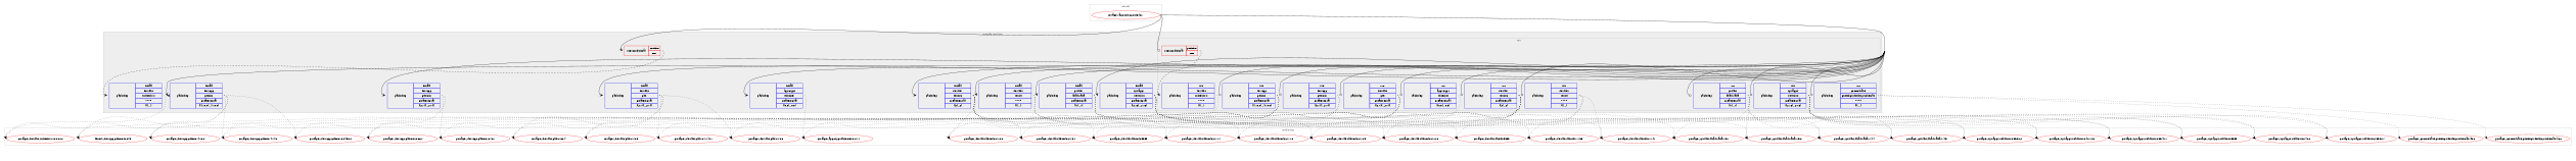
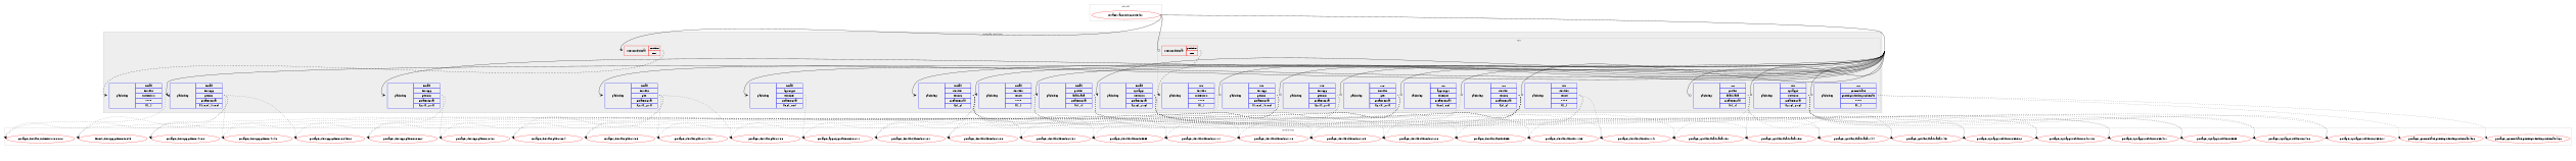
  digraph {
    compound=true
    concentrate=true
    fontname="DejaVu Serif"
    fontsize=10
    newrank=true
    rankdir=TB
    ranksep=1.5
    node [color=red fontname="DejaVu Serif" fontsize=10]
    edge [arrowhead=vee fontname="DejaVu Serif" headport=w style=dotted tailport=e weight=100]
    n1 [label="portage://app-misc/gnote-46.1" width=4]
    n2 [color=blue label=<<TABLE BORDER="0" CELLBORDER="1" CELLSPACING="0" CELLPADDING="4" WIDTH="220"><TR><TD ROWSPAN="6" CELLPADDING="30">pack_dep</TD></TR><TR><TD WIDTH="110">install</TD></TR><TR><TD>dev-libs</TD></TR><TR><TD>unittest++</TD></TR><TR><TD>none</TD></TR><TR><TD>[[],,,,]</TD></TR></TABLE>> shape=none]
    n3 [label=<<TABLE BORDER="0" CELLBORDER="1" CELLSPACING="0" CELLPADDING="4"><TR><TD ROWSPAN="3" CELLPADDING="10">use_conditional</TD></TR><TR><TD>positive</TD></TR><TR><TD>test</TD></TR></TABLE>> shape=none]
    n4 [color=blue label=<<TABLE BORDER="0" CELLBORDER="1" CELLSPACING="0" CELLPADDING="4" WIDTH="220"><TR><TD ROWSPAN="6" CELLPADDING="30">pack_dep</TD></TR><TR><TD WIDTH="110">install</TD></TR><TR><TD>app-crypt</TD></TR><TR><TD>libsecret</TD></TR><TR><TD>greaterequal</TD></TR><TR><TD>[[0,8],,,0.8]</TD></TR></TABLE>> shape=none]
    n5 [color=blue label=<<TABLE BORDER="0" CELLBORDER="1" CELLSPACING="0" CELLPADDING="4" WIDTH="220"><TR><TD ROWSPAN="6" CELLPADDING="30">pack_dep</TD></TR><TR><TD WIDTH="110">install</TD></TR><TR><TD>dev-cpp</TD></TR><TR><TD>glibmm</TD></TR><TR><TD>greaterequal</TD></TR><TR><TD>[[2,74],,,2.74]</TD></TR></TABLE>> shape=none]
    n6 [color=blue label=<<TABLE BORDER="0" CELLBORDER="1" CELLSPACING="0" CELLPADDING="4" WIDTH="220"><TR><TD ROWSPAN="6" CELLPADDING="30">pack_dep</TD></TR><TR><TD WIDTH="110">install</TD></TR><TR><TD>dev-cpp</TD></TR><TR><TD>gtkmm</TD></TR><TR><TD>greaterequal</TD></TR><TR><TD>[[4,10,0],,,4.10.0]</TD></TR></TABLE>> shape=none]
    n7 [color=blue label=<<TABLE BORDER="0" CELLBORDER="1" CELLSPACING="0" CELLPADDING="4" WIDTH="220"><TR><TD ROWSPAN="6" CELLPADDING="30">pack_dep</TD></TR><TR><TD WIDTH="110">install</TD></TR><TR><TD>dev-libs</TD></TR><TR><TD>glib</TD></TR><TR><TD>greaterequal</TD></TR><TR><TD>[[2,74],,,2.74]</TD></TR></TABLE>> shape=none]
    n8 [color=blue label=<<TABLE BORDER="0" CELLBORDER="1" CELLSPACING="0" CELLPADDING="4" WIDTH="220"><TR><TD ROWSPAN="6" CELLPADDING="30">pack_dep</TD></TR><TR><TD WIDTH="110">install</TD></TR><TR><TD>dev-libs</TD></TR><TR><TD>libxml2</TD></TR><TR><TD>greaterequal</TD></TR><TR><TD>[[2],,,2]</TD></TR></TABLE>> shape=none]
    n9 [color=blue label=<<TABLE BORDER="0" CELLBORDER="1" CELLSPACING="0" CELLPADDING="4" WIDTH="220"><TR><TD ROWSPAN="6" CELLPADDING="30">pack_dep</TD></TR><TR><TD WIDTH="110">install</TD></TR><TR><TD>dev-libs</TD></TR><TR><TD>libxslt</TD></TR><TR><TD>none</TD></TR><TR><TD>[[],,,,]</TD></TR></TABLE>> shape=none]
    n10 [color=blue label=<<TABLE BORDER="0" CELLBORDER="1" CELLSPACING="0" CELLPADDING="4" WIDTH="220"><TR><TD ROWSPAN="6" CELLPADDING="30">pack_dep</TD></TR><TR><TD WIDTH="110">install</TD></TR><TR><TD>gui-libs</TD></TR><TR><TD>libadwaita</TD></TR><TR><TD>greaterequal</TD></TR><TR><TD>[[1],,,1]</TD></TR></TABLE>> shape=none]
    n11 [color=blue label=<<TABLE BORDER="0" CELLBORDER="1" CELLSPACING="0" CELLPADDING="4" WIDTH="220"><TR><TD ROWSPAN="6" CELLPADDING="30">pack_dep</TD></TR><TR><TD WIDTH="110">install</TD></TR><TR><TD>sys-apps</TD></TR><TR><TD>util-linux</TD></TR><TR><TD>greaterequal</TD></TR><TR><TD>[[2,16],,,2.16]</TD></TR></TABLE>> shape=none]
    n12 [color=blue label=<<TABLE BORDER="0" CELLBORDER="1" CELLSPACING="0" CELLPADDING="4" WIDTH="220"><TR><TD ROWSPAN="6" CELLPADDING="30">pack_dep</TD></TR><TR><TD WIDTH="110">run</TD></TR><TR><TD>dev-libs</TD></TR><TR><TD>unittest++</TD></TR><TR><TD>none</TD></TR><TR><TD>[[],,,,]</TD></TR></TABLE>> shape=none]
    n13 [label=<<TABLE BORDER="0" CELLBORDER="1" CELLSPACING="0" CELLPADDING="4"><TR><TD ROWSPAN="3" CELLPADDING="10">use_conditional</TD></TR><TR><TD>positive</TD></TR><TR><TD>test</TD></TR></TABLE>> shape=none]
    n14 [color=blue label=<<TABLE BORDER="0" CELLBORDER="1" CELLSPACING="0" CELLPADDING="4" WIDTH="220"><TR><TD ROWSPAN="6" CELLPADDING="30">pack_dep</TD></TR><TR><TD WIDTH="110">run</TD></TR><TR><TD>app-crypt</TD></TR><TR><TD>libsecret</TD></TR><TR><TD>greaterequal</TD></TR><TR><TD>[[0,8],,,0.8]</TD></TR></TABLE>> shape=none]
    n15 [color=blue label=<<TABLE BORDER="0" CELLBORDER="1" CELLSPACING="0" CELLPADDING="4" WIDTH="220"><TR><TD ROWSPAN="6" CELLPADDING="30">pack_dep</TD></TR><TR><TD WIDTH="110">run</TD></TR><TR><TD>dev-cpp</TD></TR><TR><TD>glibmm</TD></TR><TR><TD>greaterequal</TD></TR><TR><TD>[[2,74],,,2.74]</TD></TR></TABLE>> shape=none]
    n16 [color=blue label=<<TABLE BORDER="0" CELLBORDER="1" CELLSPACING="0" CELLPADDING="4" WIDTH="220"><TR><TD ROWSPAN="6" CELLPADDING="30">pack_dep</TD></TR><TR><TD WIDTH="110">run</TD></TR><TR><TD>dev-cpp</TD></TR><TR><TD>gtkmm</TD></TR><TR><TD>greaterequal</TD></TR><TR><TD>[[4,10,0],,,4.10.0]</TD></TR></TABLE>> shape=none]
    n17 [color=blue label=<<TABLE BORDER="0" CELLBORDER="1" CELLSPACING="0" CELLPADDING="4" WIDTH="220"><TR><TD ROWSPAN="6" CELLPADDING="30">pack_dep</TD></TR><TR><TD WIDTH="110">run</TD></TR><TR><TD>dev-libs</TD></TR><TR><TD>glib</TD></TR><TR><TD>greaterequal</TD></TR><TR><TD>[[2,74],,,2.74]</TD></TR></TABLE>> shape=none]
    n18 [color=blue label=<<TABLE BORDER="0" CELLBORDER="1" CELLSPACING="0" CELLPADDING="4" WIDTH="220"><TR><TD ROWSPAN="6" CELLPADDING="30">pack_dep</TD></TR><TR><TD WIDTH="110">run</TD></TR><TR><TD>dev-libs</TD></TR><TR><TD>libxml2</TD></TR><TR><TD>greaterequal</TD></TR><TR><TD>[[2],,,2]</TD></TR></TABLE>> shape=none]
    n19 [color=blue label=<<TABLE BORDER="0" CELLBORDER="1" CELLSPACING="0" CELLPADDING="4" WIDTH="220"><TR><TD ROWSPAN="6" CELLPADDING="30">pack_dep</TD></TR><TR><TD WIDTH="110">run</TD></TR><TR><TD>dev-libs</TD></TR><TR><TD>libxslt</TD></TR><TR><TD>none</TD></TR><TR><TD>[[],,,,]</TD></TR></TABLE>> shape=none]
    n20 [color=blue label=<<TABLE BORDER="0" CELLBORDER="1" CELLSPACING="0" CELLPADDING="4" WIDTH="220"><TR><TD ROWSPAN="6" CELLPADDING="30">pack_dep</TD></TR><TR><TD WIDTH="110">run</TD></TR><TR><TD>gnome-base</TD></TR><TR><TD>gsettings-desktop-schemas</TD></TR><TR><TD>none</TD></TR><TR><TD>[[],,,,]</TD></TR></TABLE>> shape=none]
    n21 [color=blue label=<<TABLE BORDER="0" CELLBORDER="1" CELLSPACING="0" CELLPADDING="4" WIDTH="220"><TR><TD ROWSPAN="6" CELLPADDING="30">pack_dep</TD></TR><TR><TD WIDTH="110">run</TD></TR><TR><TD>gui-libs</TD></TR><TR><TD>libadwaita</TD></TR><TR><TD>greaterequal</TD></TR><TR><TD>[[1],,,1]</TD></TR></TABLE>> shape=none]
    n22 [color=blue label=<<TABLE BORDER="0" CELLBORDER="1" CELLSPACING="0" CELLPADDING="4" WIDTH="220"><TR><TD ROWSPAN="6" CELLPADDING="30">pack_dep</TD></TR><TR><TD WIDTH="110">run</TD></TR><TR><TD>sys-apps</TD></TR><TR><TD>util-linux</TD></TR><TR><TD>greaterequal</TD></TR><TR><TD>[[2,16],,,2.16]</TD></TR></TABLE>> shape=none]
    n23 [label="portage://app-crypt/libsecret-0.21.1" width=4]
    n24 [label="portage://dev-libs/unittest++-2.0.0-r2" width=4]
    n25 [label="portage://dev-cpp/glibmm-2.78.1" width=4]
    n26 [label="portage://dev-cpp/glibmm-2.66.7" width=4]
    n27 [label="portage://dev-cpp/gtkmm-4.14.0" width=4]
    n28 [label="portage://dev-cpp/gtkmm-4.12.0" width=4]
    n29 [label="libxml://dev-cpp/gtkmm-3.24.9" width=4]
    n30 [label="portage://dev-cpp/gtkmm-2.24.5-r2" width=4]
    n31 [label="portage://dev-libs/glib-2.80.4" width=4]
    n32 [label="portage://dev-libs/glib-2.78.6" width=4]
    n33 [label="portage://dev-libs/glib-2.71.4-r1" width=4]
    n34 [label="portage://dev-libs/glib-2.78.3" width=4]
    n35 [label="portage://dev-libs/libxml2-9999" width=4]
    n36 [label="portage://dev-libs/libxml2-2.13.1" width=4]
    n37 [label="portage://dev-libs/libxml2-2.12.8" width=4]
+   n38 [label="portage://dev-libs/libxml2-2.12.7" width=4]
    n39 [label="portage://dev-libs/libxml2-2.12.6" width=4]
    n40 [label="portage://dev-libs/libxml2-2.12.5" width=4]
    n41 [label="portage://dev-libs/libxml2-2.11.8" width=4]
    n42 [label="portage://dev-libs/libxml2-2.11.7" width=4]
    n43 [label="portage://dev-libs/libxslt-9999" width=4]
    n44 [label="portage://dev-libs/libxslt-0.1.41" width=4]
    n45 [label="portage://dev-libs/libxslt-1.1.39" width=4]
    n46 [label="portage://gui-libs/libadwaita-1.5.2" width=4]
    n47 [label="portage://gui-libs/libadwaita-1.5.1" width=4]
    n48 [label="portage://gui-libs/libadwaita-1.4.5" width=4]
    n49 [label="portage://gui-libs/libadwaita-1.4.4" width=4]
    n50 [label="portage://sys-apps/util-linux-9999" width=4]
    n51 [label="portage://sys-apps/util-linux-2.40.2" width=4]
    n52 [label="portage://sys-apps/util-linux-2.40.1-r3" width=4]
    n53 [label="portage://sys-apps/util-linux-2.39.4-r1" width=4]
    n54 [label="portage://sys-apps/util-linux-2.39.3-r7" width=4]
    n55 [label="portage://sys-apps/util-linux-2.39.3-r2" width=4]
    n56 [label="portage://gnome-base/gsettings-desktop-schemas-46.0" width=4]
    n57 [label="portage://gnome-base/gsettings-desktop-schemas-45.0" width=4]
    subgraph cluster_1 {
      color=gray
      label=<<i>ebuild</i>>
      n1
    }
    subgraph cluster_2 {
      color=gray
      label=<<i>dependencies</i>>
      subgraph cluster_3 {
        color=gray
        fillcolor="#eeeeee"
        label=<<i>compile</i>>
        style=filled
        subgraph sub_4 {
          color=gray
          fillcolor="#eeeeee"
          label=<<i>compile</i>>
          style=filled
          n3
          subgraph sub_5 {
            color=gray
            fillcolor="#eeeeee"
            label=<<i>compile</i>>
            style=filled
            n2
          }
        }
        subgraph sub_6 {
          color=gray
          fillcolor="#eeeeee"
          label=<<i>compile</i>>
          style=filled
          n4
        }
        subgraph sub_7 {
          color=gray
          fillcolor="#eeeeee"
          label=<<i>compile</i>>
          style=filled
          n5
        }
        subgraph sub_8 {
          color=gray
          fillcolor="#eeeeee"
          label=<<i>compile</i>>
          style=filled
          n6
        }
        subgraph sub_9 {
          color=gray
          fillcolor="#eeeeee"
          label=<<i>compile</i>>
          style=filled
          n7
        }
        subgraph sub_10 {
          color=gray
          fillcolor="#eeeeee"
          label=<<i>compile</i>>
          style=filled
          n8
        }
        subgraph sub_11 {
          color=gray
          fillcolor="#eeeeee"
          label=<<i>compile</i>>
          style=filled
          n9
        }
        subgraph sub_12 {
          color=gray
          fillcolor="#eeeeee"
          label=<<i>compile</i>>
          style=filled
          n10
        }
        subgraph sub_13 {
          color=gray
          fillcolor="#eeeeee"
          label=<<i>compile</i>>
          style=filled
          n11
        }
      }
      subgraph cluster_14 {
        color=gray
        fillcolor="#eeeeee"
        label=<<i>compile and run</i>>
        style=filled
      }
      subgraph cluster_15 {
        color=gray
        fillcolor="#eeeeee"
        label=<<i>run</i>>
        style=filled
        subgraph sub_16 {
          color=gray
          fillcolor="#eeeeee"
          label=<<i>run</i>>
          style=filled
          n13
          subgraph sub_17 {
            color=gray
            fillcolor="#eeeeee"
            label=<<i>run</i>>
            style=filled
            n12
          }
        }
        subgraph sub_18 {
          color=gray
          fillcolor="#eeeeee"
          label=<<i>run</i>>
          style=filled
          n14
        }
        subgraph sub_19 {
          color=gray
          fillcolor="#eeeeee"
          label=<<i>run</i>>
          style=filled
          n15
        }
        subgraph sub_20 {
          color=gray
          fillcolor="#eeeeee"
          label=<<i>run</i>>
          style=filled
          n16
        }
        subgraph sub_21 {
          color=gray
          fillcolor="#eeeeee"
          label=<<i>run</i>>
          style=filled
          n17
        }
        subgraph sub_22 {
          color=gray
          fillcolor="#eeeeee"
          label=<<i>run</i>>
          style=filled
          n18
        }
        subgraph sub_23 {
          color=gray
          fillcolor="#eeeeee"
          label=<<i>run</i>>
          style=filled
          n19
        }
        subgraph sub_24 {
          color=gray
          fillcolor="#eeeeee"
          label=<<i>run</i>>
          style=filled
          n20
        }
        subgraph sub_25 {
          color=gray
          fillcolor="#eeeeee"
          label=<<i>run</i>>
          style=filled
          n21
        }
        subgraph sub_26 {
          color=gray
          fillcolor="#eeeeee"
          label=<<i>run</i>>
          style=filled
          n22
        }
      }
    }
    subgraph cluster_27 {
      color=gray
      label=<<i>candidates</i>>
      rank=same
      subgraph sub_28 {
        color=black
        label=<<i>candidates</i>>
        nodesep=1
        rank=same
        n23
      }
      subgraph sub_29 {
        color=black
        label=<<i>candidates</i>>
        nodesep=1
        rank=same
        n24
      }
      subgraph sub_30 {
        color=black
        label=<<i>candidates</i>>
        nodesep=1
        rank=same
        n25
        n26
      }
      subgraph sub_31 {
        color=black
        label=<<i>candidates</i>>
        nodesep=1
        rank=same
        n27
        n28
        n29
        n30
      }
      subgraph sub_32 {
        color=black
        label=<<i>candidates</i>>
        nodesep=1
        rank=same
        n31
        n32
        n33
        n34
      }
      subgraph sub_33 {
        color=black
        label=<<i>candidates</i>>
        nodesep=1
        rank=same
        n35
        n36
        n37
+       n38
        n39
        n40
        n41
        n42
      }
      subgraph sub_34 {
        color=black
        label=<<i>candidates</i>>
        nodesep=1
        rank=same
        n43
        n44
        n45
      }
      subgraph sub_35 {
        color=black
        label=<<i>candidates</i>>
        nodesep=1
        rank=same
        n46
        n47
        n48
        n49
      }
      subgraph sub_36 {
        color=black
        label=<<i>candidates</i>>
        nodesep=1
        rank=same
        n50
        n51
        n52
        n53
        n54
        n55
      }
      subgraph sub_37 {
        color=black
        label=<<i>candidates</i>>
        nodesep=1
        rank=same
        n24
      }
      subgraph sub_38 {
        color=black
        label=<<i>candidates</i>>
        nodesep=1
        rank=same
        n23
      }
      subgraph sub_39 {
        color=black
        label=<<i>candidates</i>>
        nodesep=1
        rank=same
        n25
        n26
      }
      subgraph sub_40 {
        color=black
        label=<<i>candidates</i>>
        nodesep=1
        rank=same
        n27
        n28
        n29
        n30
      }
      subgraph sub_41 {
        color=black
        label=<<i>candidates</i>>
        nodesep=1
        rank=same
        n31
        n32
        n33
        n34
      }
      subgraph sub_42 {
        color=black
        label=<<i>candidates</i>>
        nodesep=1
        rank=same
        n35
        n36
        n37
+       n38
        n39
        n40
        n41
        n42
      }
      subgraph sub_43 {
        color=black
        label=<<i>candidates</i>>
        nodesep=1
        rank=same
        n46
        n47
        n48
        n49
      }
      subgraph sub_44 {
        color=black
        label=<<i>candidates</i>>
        nodesep=1
        rank=same
        n43
        n44
        n45
      }
      subgraph sub_45 {
        color=black
        label=<<i>candidates</i>>
        nodesep=1
        rank=same
        n56
        n57
      }
      subgraph sub_46 {
        color=black
        label=<<i>candidates</i>>
        nodesep=1
        rank=same
        n50
        n51
        n52
        n53
        n54
        n55
      }
    }
    n1 -> n3 [style=solid weight=20]
    n1 -> n4 [style=solid weight=20]
    n1 -> n5 [style=solid weight=20]
    n1 -> n6 [style=solid weight=20]
    n1 -> n7 [style=solid weight=20]
    n1 -> n8 [style=solid weight=20]
    n1 -> n9 [style=solid weight=20]
    n1 -> n10 [style=solid weight=20]
    n1 -> n11 [style=solid weight=20]
    n1 -> n13 [arrowhead=odot style=solid weight=20]
    n1 -> n14 [arrowhead=odot style=solid weight=20]
    n1 -> n15 [arrowhead=odot style=solid weight=20]
    n1 -> n16 [arrowhead=odot style=solid weight=20]
    n1 -> n17 [arrowhead=odot style=solid weight=20]
    n1 -> n18 [arrowhead=odot style=solid weight=20]
    n1 -> n19 [arrowhead=odot style=solid weight=20]
    n1 -> n20 [arrowhead=odot style=solid weight=20]
    n1 -> n21 [arrowhead=odot style=solid weight=20]
    n1 -> n22 [arrowhead=odot style=solid weight=20]
    n2 -> n24
    n3 -> n2 [style=dashed weight=20]
    n4 -> n23
    n5 -> n25
    n5 -> n26
    n6 -> n27
    n6 -> n28
    n6 -> n29
    n6 -> n30
    n7 -> n31
    n7 -> n32
    n7 -> n33
    n7 -> n34
    n8 -> n35
    n8 -> n36
    n8 -> n37
+   n8 -> n38
    n8 -> n39
    n8 -> n40
    n8 -> n41
    n8 -> n42
    n9 -> n43
    n9 -> n44
    n9 -> n45
    n10 -> n46
    n10 -> n47
    n10 -> n48
    n10 -> n49
    n11 -> n50
    n11 -> n51
    n11 -> n52
    n11 -> n53
    n11 -> n54
    n11 -> n55
    n12 -> n24
    n13 -> n12 [style=dashed weight=20]
    n14 -> n23
    n15 -> n25
    n15 -> n26
    n16 -> n27
    n16 -> n28
    n16 -> n29
    n16 -> n30
    n17 -> n31
    n17 -> n32
    n17 -> n33
    n17 -> n34
    n18 -> n35
    n18 -> n36
    n18 -> n37
+   n18 -> n38
    n18 -> n39
    n18 -> n40
    n18 -> n41
    n18 -> n42
    n19 -> n43
    n19 -> n44
    n19 -> n45
    n20 -> n56
    n20 -> n57
    n21 -> n46
    n21 -> n47
    n21 -> n48
    n21 -> n49
    n22 -> n50
    n22 -> n51
    n22 -> n52
    n22 -> n53
    n22 -> n54
    n22 -> n55
  }
